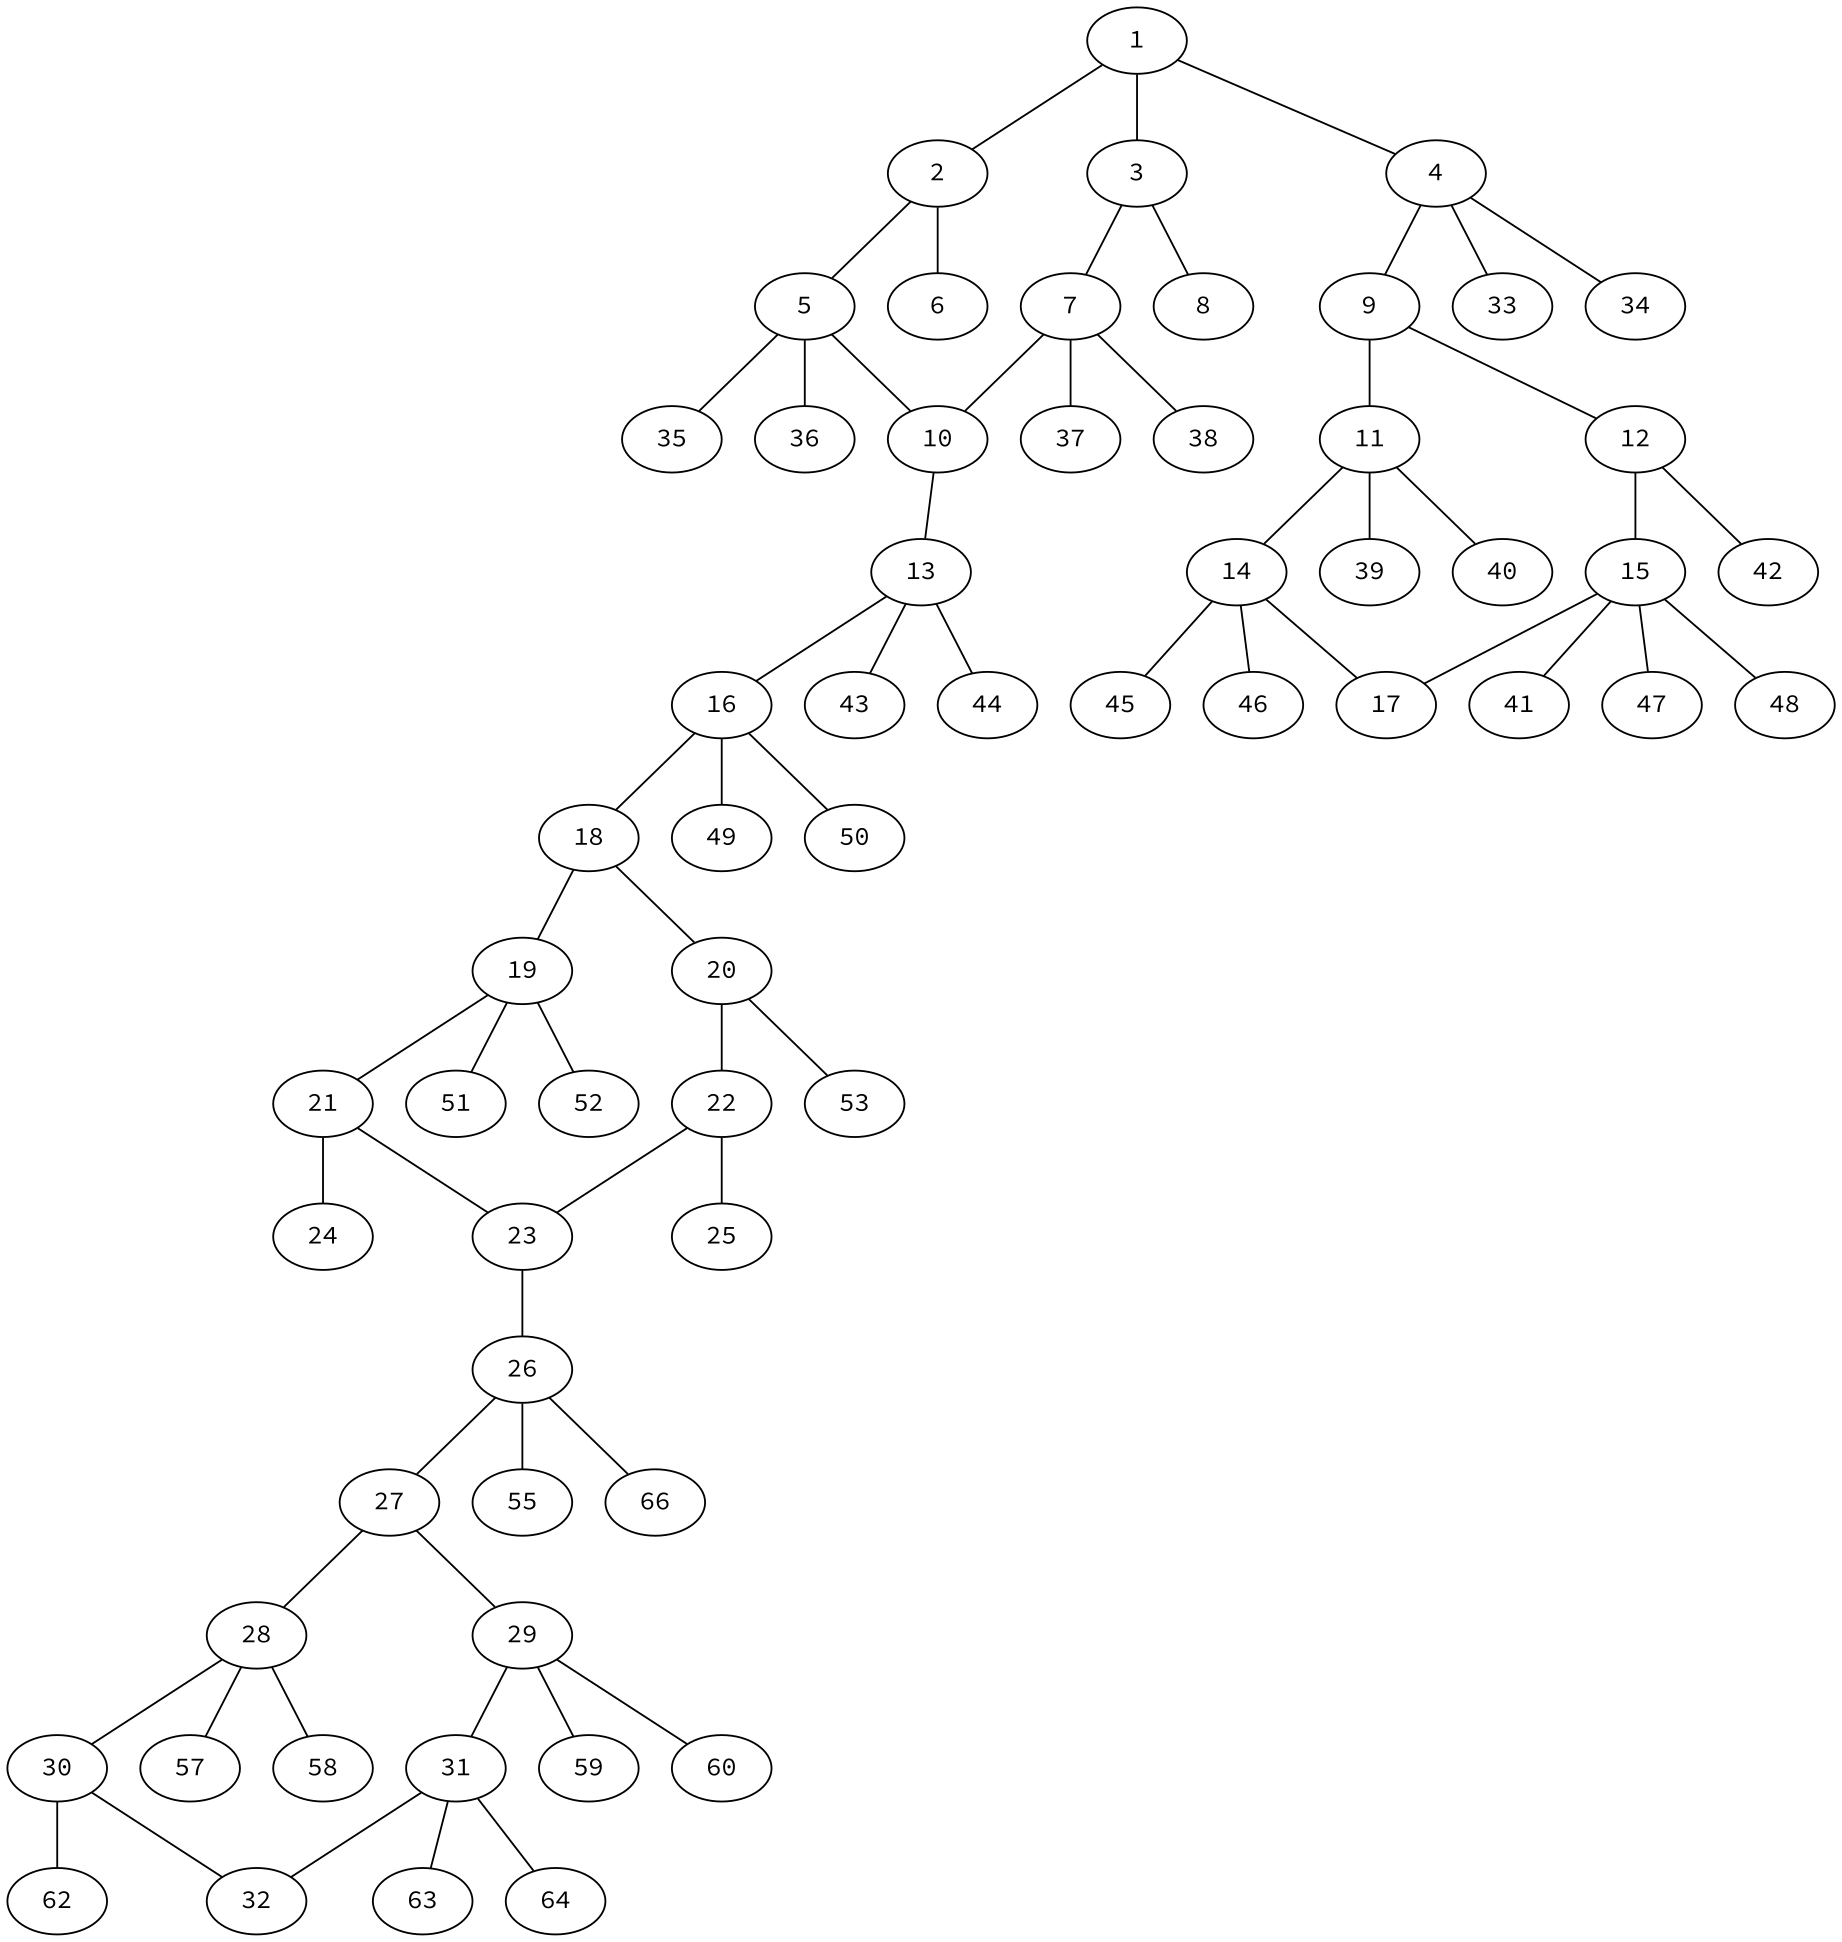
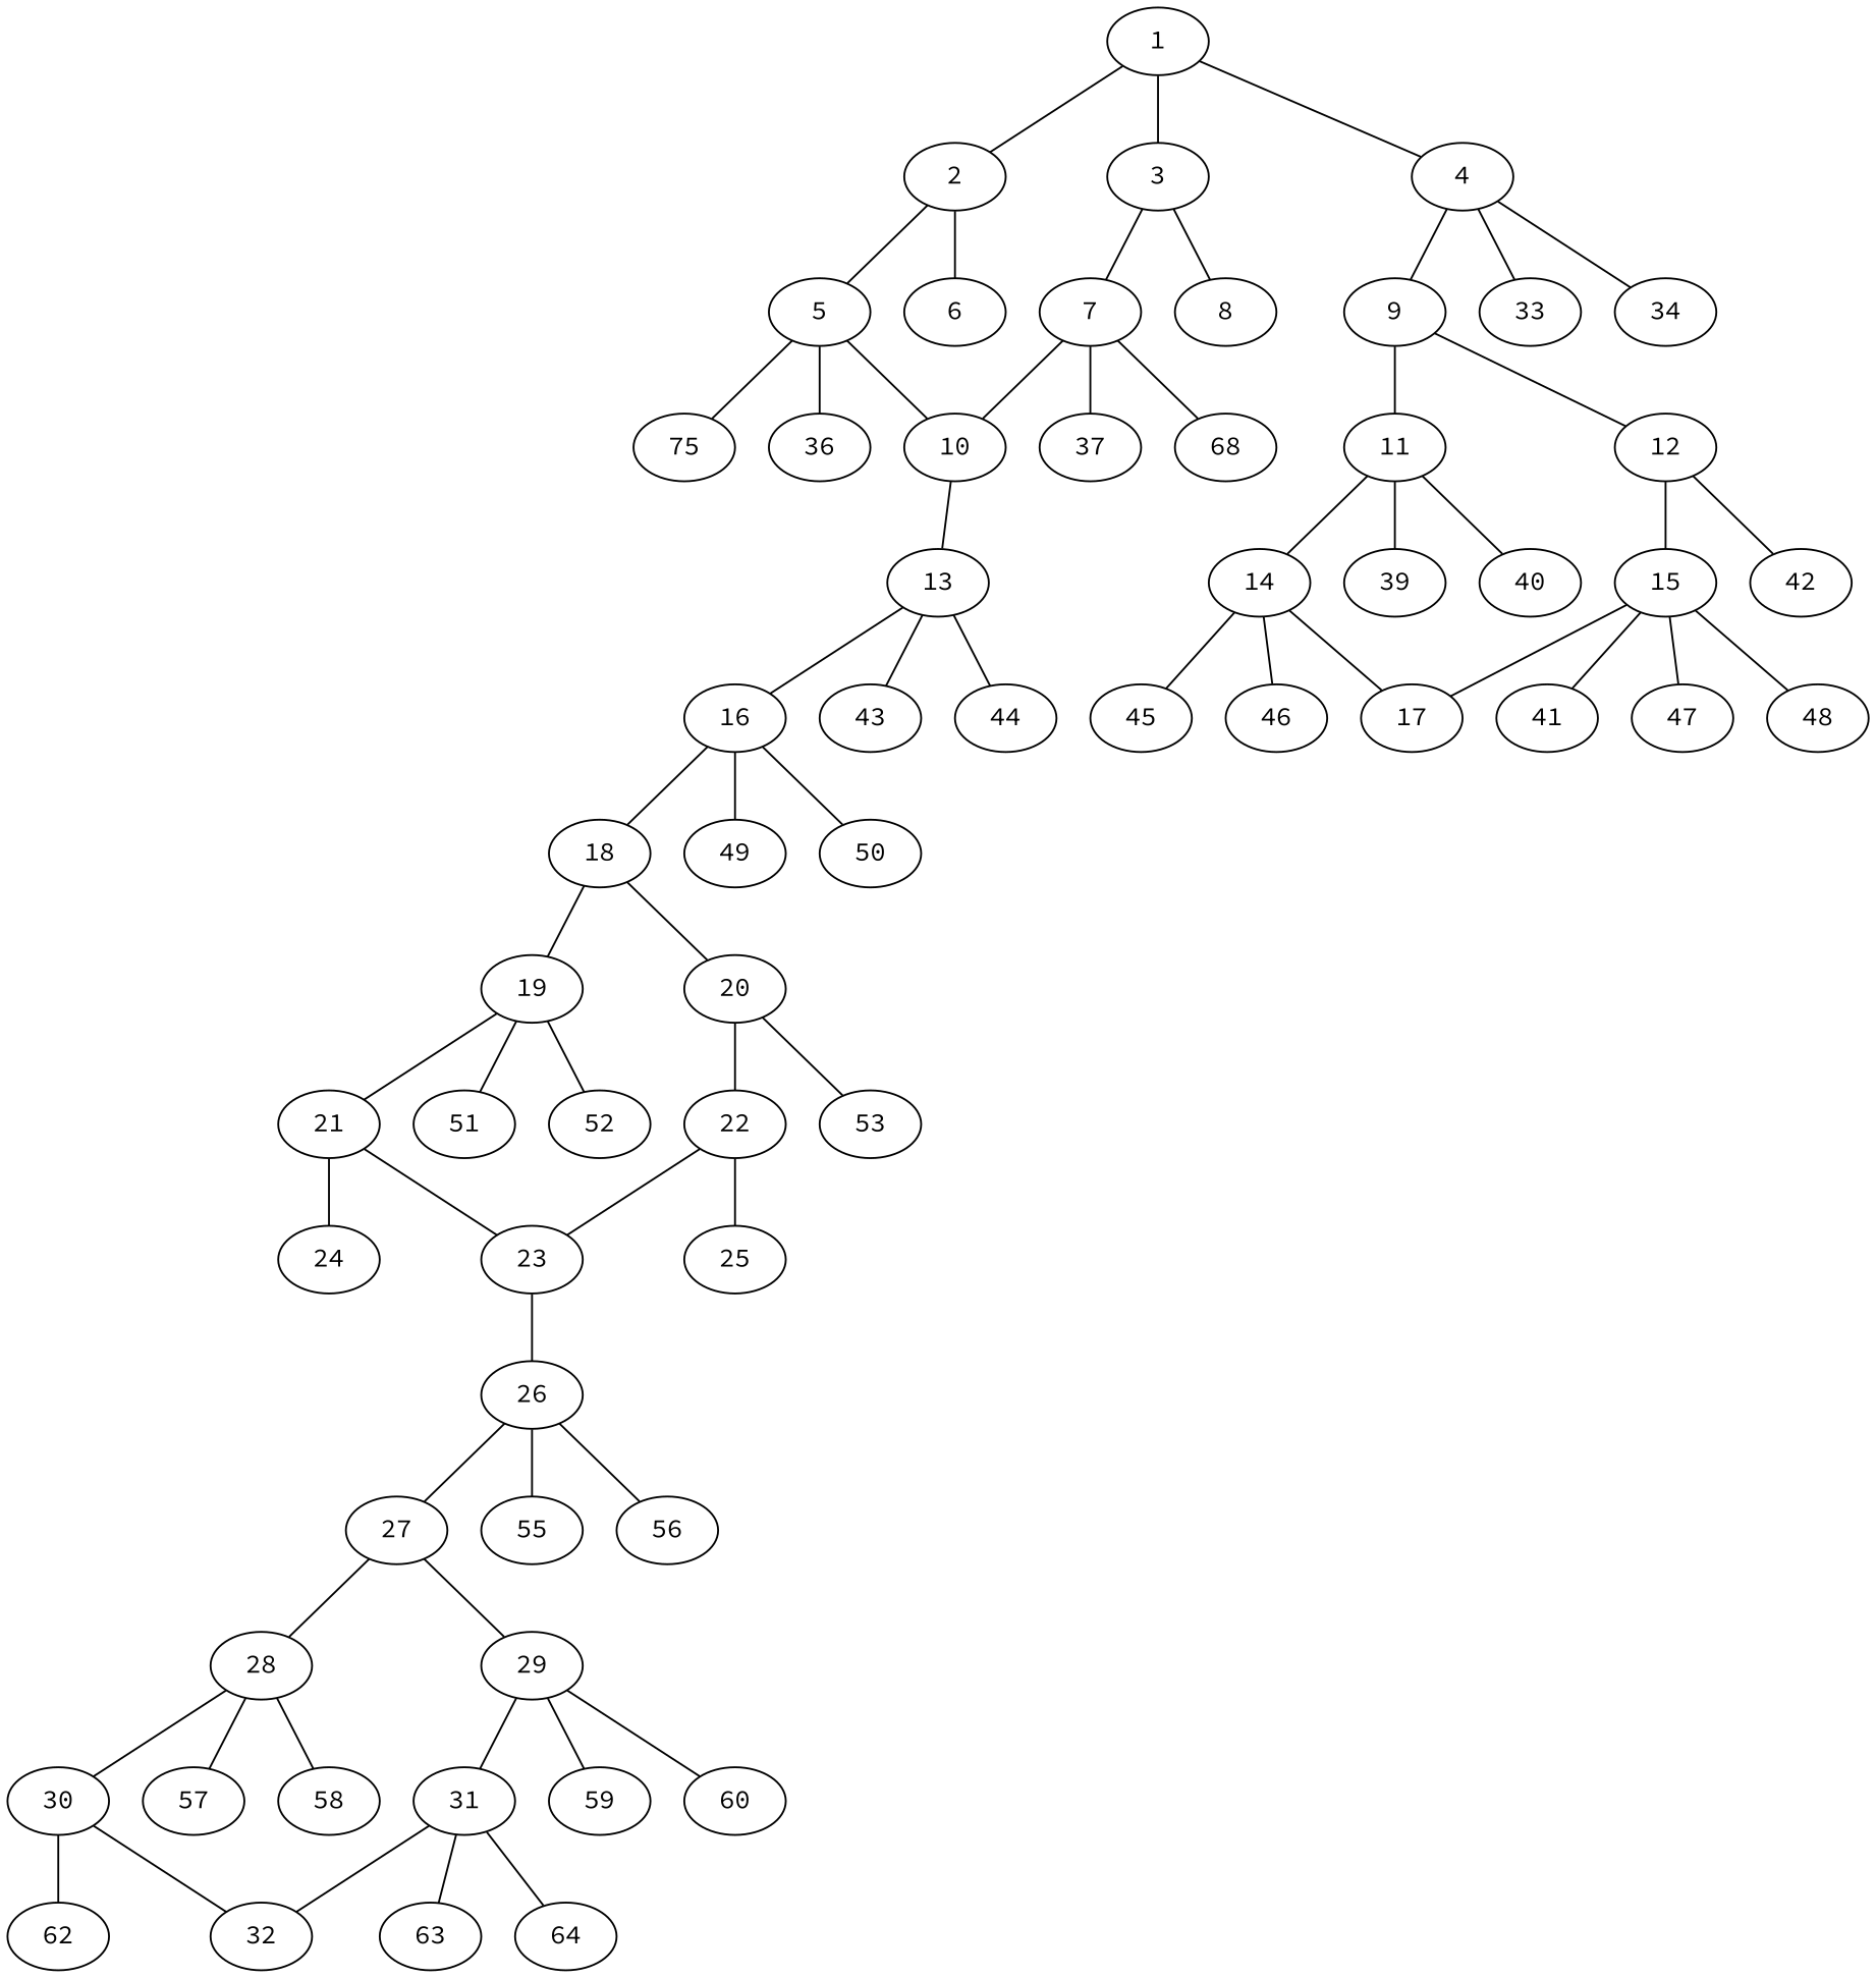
  graph {
    fontname="Source Code Pro"
    node [chem=H fontname="Source Code Pro"]
    edge [fontname="Source Code Pro" valence=1]
    1 [chem=N]
    2 [chem=C]
    3 [chem=C]
    4 [chem=C]
    5 [chem=C]
    6 [chem=O]
    7 [chem=C]
    8 [chem=O]
    9 [chem=N]
    33
    34
    10 [chem=N]
-   35
+   35 [label=75]
    36
    37
-   38
+   38 [label=68]
    11 [chem=C]
    12 [chem=C]
    13 [chem=C]
    14 [chem=C]
    39
    40
    15 [chem=C]
    42
    16 [chem=C]
    43
    44
    17 [chem=O]
    45
    46
    41
    47
    48
    18 [chem=N]
    49
    50
    19 [chem=C]
    20 [chem=C]
    21 [chem=C]
    51
    52
    22 [chem=C]
    53
    23 [chem=N]
    24 [chem=O]
    25 [chem=O]
    26 [chem=C]
    27 [chem=N]
    55
-   56 [label=66]
+   56
    28 [chem=C]
    29 [chem=C]
    30 [chem=C]
    57
    58
    31 [chem=C]
    59
    60
    32 [chem=O]
    62
    63
    64
    1 -- 2
    1 -- 3
    1 -- 4
    2 -- 5
    2 -- 6 [valence=2]
    3 -- 7
    3 -- 8 [valence=2]
    4 -- 9
    4 -- 33
    4 -- 34
    5 -- 10
    5 -- 35
    5 -- 36
    7 -- 10
    7 -- 37
    7 -- 38
    9 -- 11
    9 -- 12
    10 -- 13
    11 -- 14
    11 -- 39
    11 -- 40
    12 -- 15
    12 -- 42
    13 -- 16
    13 -- 43
    13 -- 44
    14 -- 17
    14 -- 45
    14 -- 46
    15 -- 17
    15 -- 41
    15 -- 47
    15 -- 48
    16 -- 18
    16 -- 49
    16 -- 50
    18 -- 19
    18 -- 20
    19 -- 21
    19 -- 51
    19 -- 52
    20 -- 22
    20 -- 53
    21 -- 23
    21 -- 24 [valence=2]
    22 -- 23
    22 -- 25 [valence=2]
    23 -- 26
    26 -- 27
    26 -- 55
    26 -- 56
    27 -- 28
    27 -- 29
    28 -- 30
    28 -- 57
    28 -- 58
    29 -- 31
    29 -- 59
    29 -- 60
    30 -- 32
    30 -- 62
    31 -- 32
    31 -- 63
    31 -- 64
  }
